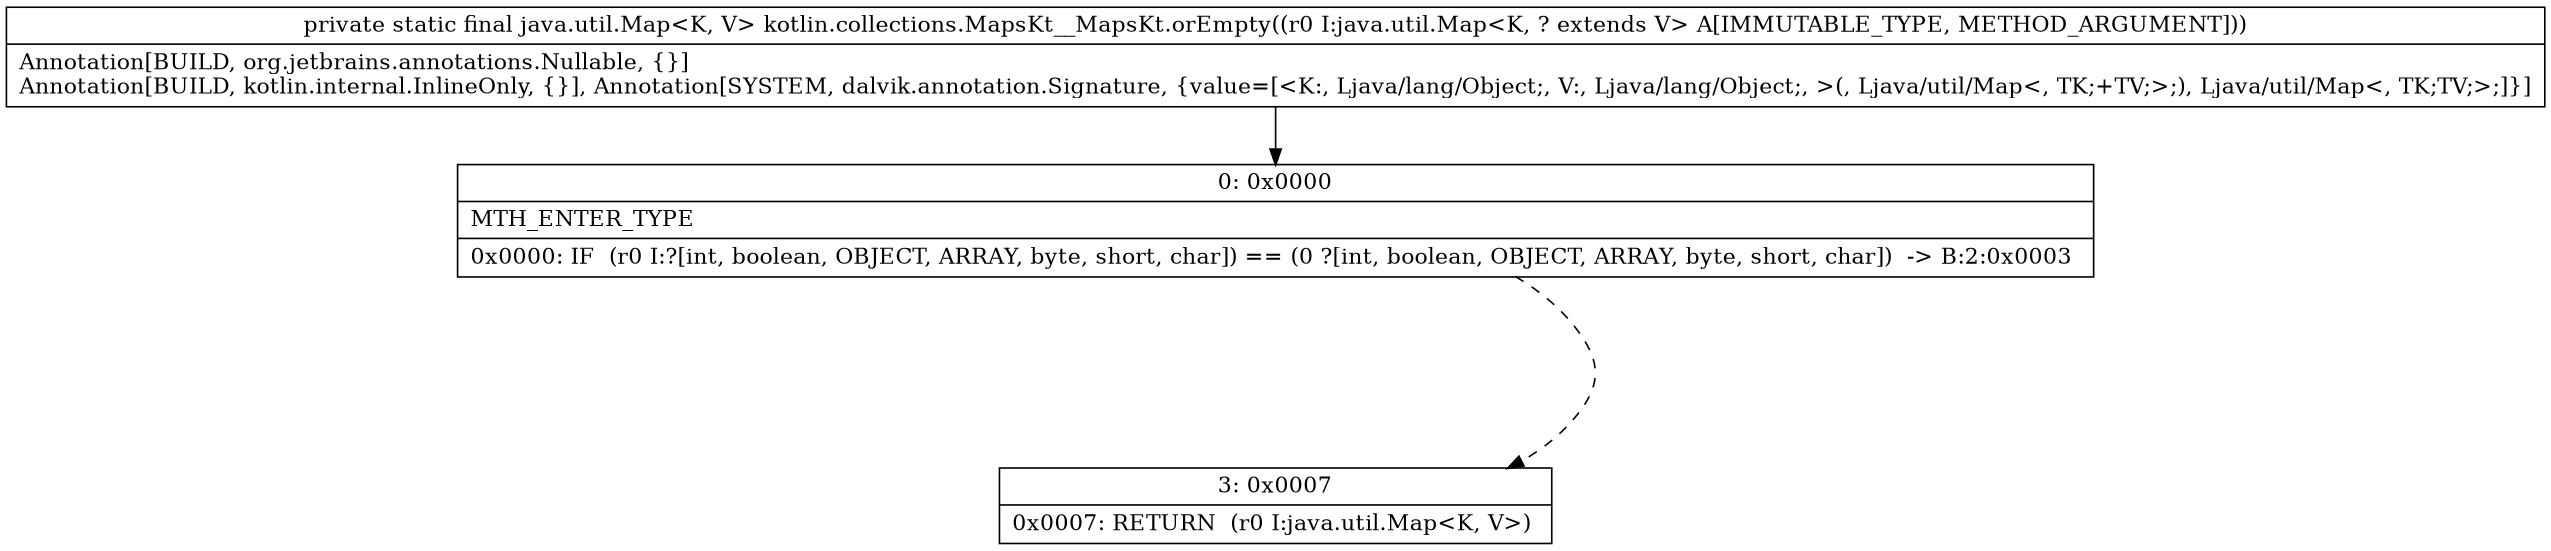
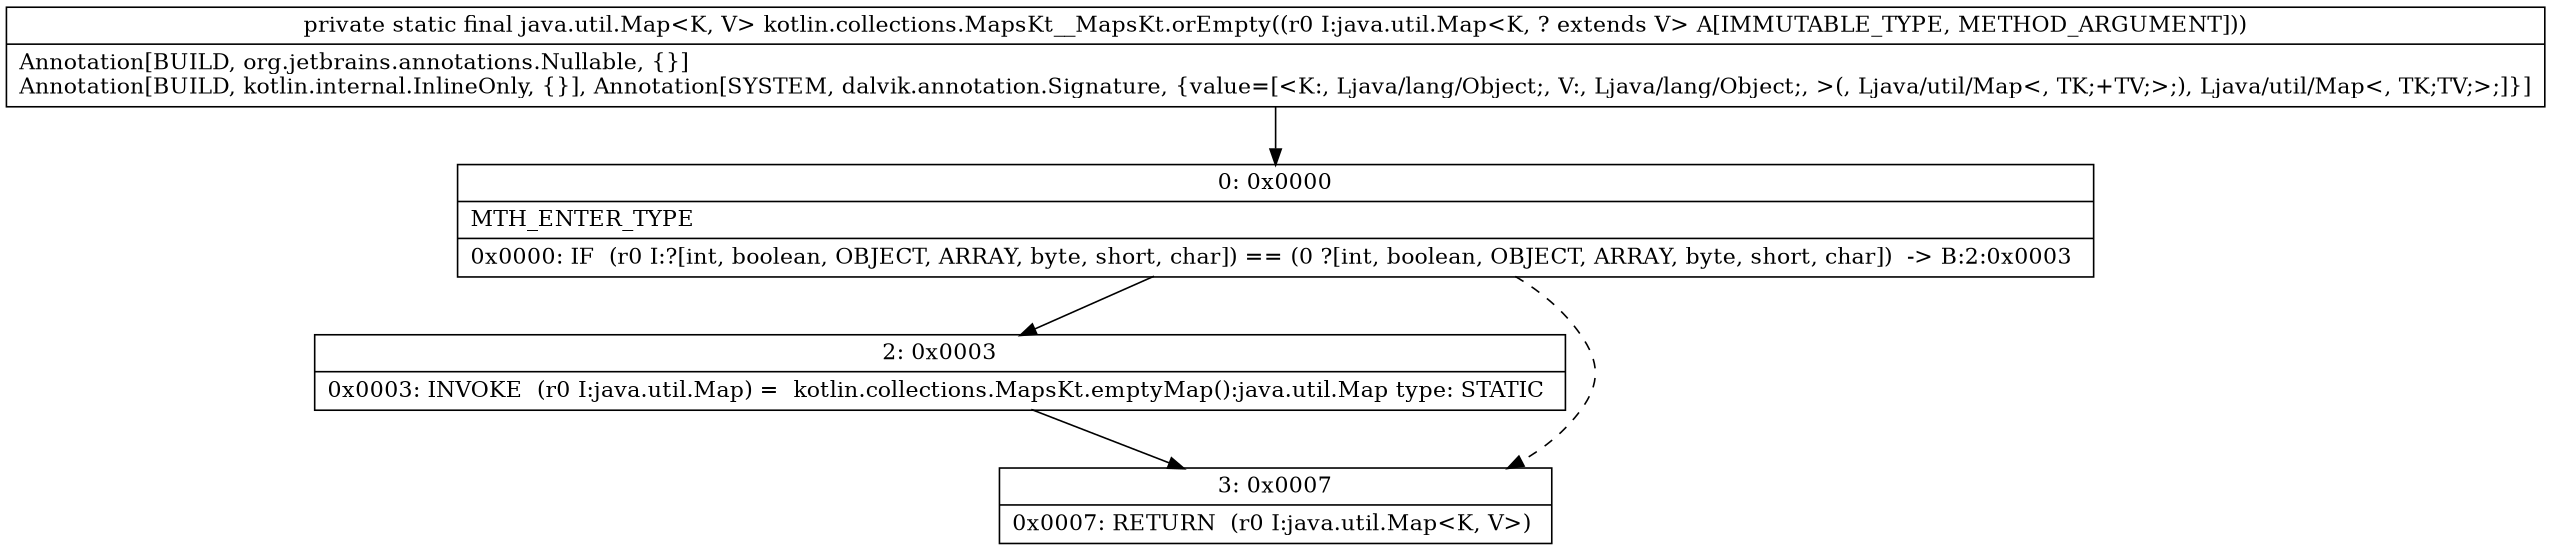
  digraph {
    node [shape=record]
    n1 [label="{0\:\ 0x0000|MTH_ENTER_TYPE\l|0x0000: IF  (r0 I:?[int, boolean, OBJECT, ARRAY, byte, short, char]) == (0 ?[int, boolean, OBJECT, ARRAY, byte, short, char])  \-\> B:2:0x0003 \l}"]
+   n2 [label="{2\:\ 0x0003|0x0003: INVOKE  (r0 I:java.util.Map) =  kotlin.collections.MapsKt.emptyMap():java.util.Map type: STATIC \l}"]
    n3 [label="{3\:\ 0x0007|0x0007: RETURN  (r0 I:java.util.Map\<K, V\>) \l}"]
    n4 [label="{private static final java.util.Map\<K, V\> kotlin.collections.MapsKt__MapsKt.orEmpty((r0 I:java.util.Map\<K, ? extends V\> A[IMMUTABLE_TYPE, METHOD_ARGUMENT]))  | Annotation[BUILD, org.jetbrains.annotations.Nullable, \{\}]\lAnnotation[BUILD, kotlin.internal.InlineOnly, \{\}], Annotation[SYSTEM, dalvik.annotation.Signature, \{value=[\<K:, Ljava\/lang\/Object;, V:, Ljava\/lang\/Object;, \>(, Ljava\/util\/Map\<, TK;+TV;\>;), Ljava\/util\/Map\<, TK;TV;\>;]\}]\l}"]
+   n1 -> n2
    n1 -> n3 [style=dashed]
+   n2 -> n3
    n4 -> n1
  }
